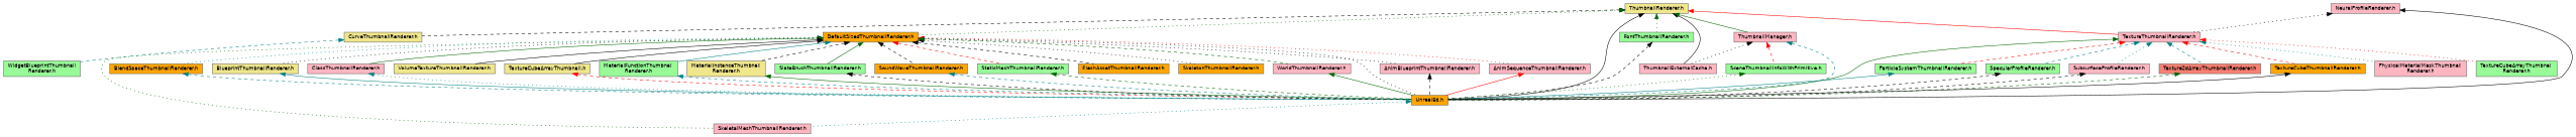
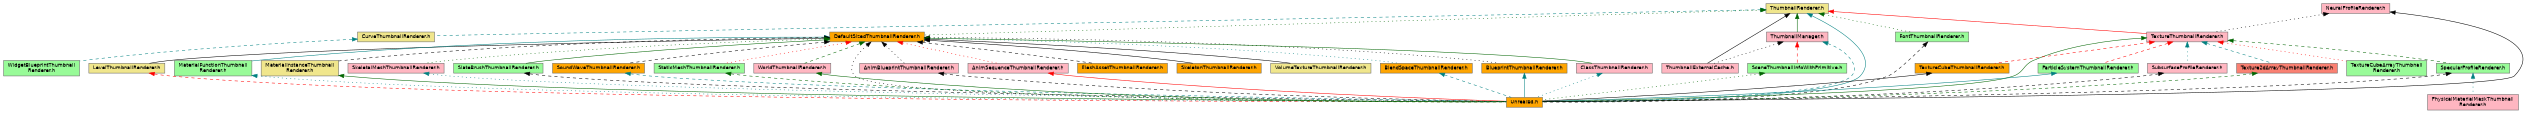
  digraph {
    node [color=grey40 fillcolor=lightpink fontname=Helvetica fontsize=10 shape=box style=filled]
    edge [color=black dir=back fontname=Helvetica fontsize=10 labelfontname=Helvetica labelfontsize=10 style=dashed]
    n1 [color=gray40 fillcolor=khaki fontcolor=black height=0.2 label="ThumbnailRenderer.h" width=0.4]
    n2 [fillcolor=khaki height=0.2 label="CurveThumbnailRenderer.h" width=0.4]
    n3 [fillcolor=orange height=0.2 label="DefaultSizedThumbnailRenderer.h" width=0.4]
    n4 [fillcolor=orange height=0.2 label="UnrealEd.h" width=0.4]
    n5 [fillcolor=palegreen height=0.2 label="FontThumbnailRenderer.h" width=0.4]
    n6 [height=0.2 label="TextureThumbnailRenderer.h" width=0.4]
    n7 [height=0.2 label="ThumbnailExternalCache.h" width=0.4]
    n8 [height=0.2 label="ThumbnailManager.h" width=0.4]
    n9 [fillcolor=palegreen height=0.2 label="WidgetBlueprintThumbnail\lRenderer.h" width=0.4]
    n10 [height=0.2 label="AnimBlueprintThumbnailRenderer.h" width=0.4]
    n11 [height=0.2 label="AnimSequenceThumbnailRenderer.h" width=0.4]
    n12 [fillcolor=orange height=0.2 label="BlendSpaceThumbnailRenderer.h" width=0.4]
-   n13 [fillcolor=khaki height=0.2 label="BlueprintThumbnailRenderer.h" width=0.4]
+   n13 [fillcolor=orange height=0.2 label="BlueprintThumbnailRenderer.h" width=0.4]
    n14 [height=0.2 label="ClassThumbnailRenderer.h" width=0.4]
    n15 [fillcolor=orange height=0.2 label="FleshAssetThumbnailRenderer.h" width=0.4]
-   n16 [fillcolor=khaki height=0.2 label="TextureCubeArrayThumbnail.h" width=0.4]
+   n16 [fillcolor=khaki height=0.2 label="LevelThumbnailRenderer.h" width=0.4]
    n17 [fillcolor=palegreen height=0.2 label="MaterialFunctionThumbnail\lRenderer.h" width=0.4]
    n18 [fillcolor=khaki height=0.2 label="MaterialInstanceThumbnail\lRenderer.h" width=0.4]
    n19 [height=0.2 label="SkeletalMeshThumbnailRenderer.h" width=0.4]
    n20 [fillcolor=orange height=0.2 label="SkeletonThumbnailRenderer.h" width=0.4]
    n21 [fillcolor=palegreen height=0.2 label="SlateBrushThumbnailRenderer.h" width=0.4]
    n22 [fillcolor=orange height=0.2 label="SoundWaveThumbnailRenderer.h" width=0.4]
    n23 [fillcolor=palegreen height=0.2 label="StaticMeshThumbnailRenderer.h" width=0.4]
    n24 [fillcolor=khaki height=0.2 label="VolumeTextureThumbnailRenderer.h" width=0.4]
    n25 [height=0.2 label="WorldThumbnailRenderer.h" width=0.4]
    n26 [fillcolor=palegreen height=0.2 label="ParticleSystemThumbnailRenderer.h" width=0.4]
    n27 [height=0.2 label="PhysicalMaterialMaskThumbnail\lRenderer.h" width=0.4]
    n28 [fillcolor=palegreen height=0.2 label="SpecularProfileRenderer.h" width=0.4]
    n29 [height=0.2 label="SubsurfaceProfileRenderer.h" width=0.4]
    n30 [fillcolor=salmon height=0.2 label="Texture2dArrayThumbnailRenderer.h" width=0.4]
    n31 [fillcolor=palegreen height=0.2 label="TextureCubeArrayThumbnail\lRenderer.h" width=0.4]
    n32 [fillcolor=orange height=0.2 label="TextureCubeThumbnailRenderer.h" width=0.4]
    n33 [fillcolor=palegreen height=0.2 label="SceneThumbnailInfoWithPrimitive.h" width=0.4]
    n34 [height=0.2 label="NeuralProfileRenderer.h" width=0.4]
-   n1 -> n2
+   n1 -> n2 [color=teal]
    n1 -> n3 [color=darkgreen style=dotted]
-   n1 -> n4 [style=solid]
+   n1 -> n4 [color=teal style=solid]
    n1 -> n5 [color=darkgreen style=dotted]
    n1 -> n6 [color=red style=solid]
    n1 -> n7 [style=solid]
    n1 -> n8 [color=darkgreen style=solid]
    n2 -> n9 [color=teal]
    n3 -> n4 [style=dotted]
    n3 -> n10 [style=dotted]
    n3 -> n11 [color=red style=dotted]
    n3 -> n12 [color=teal style=dotted]
    n3 -> n13 [style=dotted]
    n3 -> n14 [color=darkgreen style=solid]
    n3 -> n15
    n3 -> n16 [style=solid]
    n3 -> n17 [color=teal style=solid]
    n3 -> n18
    n3 -> n19 [color=darkgreen style=dotted]
-   n3 -> n20 [style=dotted]
+   n3 -> n20 [style=solid]
    n3 -> n21 [color=darkgreen style=solid]
    n3 -> n22
-   n3 -> n23 [color=red]
+   n3 -> n23 [color=red style=dotted]
    n3 -> n24 [style=solid]
    n3 -> n25 [color=darkgreen]
    n5 -> n4
    n6 -> n4 [color=darkgreen style=solid]
    n6 -> n26 [color=red]
-   n6 -> n27 [color=teal style=dotted]
-   n6 -> n28 [color=teal]
+   n28 -> n27 [color=teal style=dotted]
+   n6 -> n28 [color=darkgreen]
    n6 -> n29 [color=teal style=dotted]
    n6 -> n30 [color=teal]
    n6 -> n31 [color=red style=dotted]
    n6 -> n32 [color=red]
    n8 -> n4 [color=teal]
    n8 -> n7 [style=dotted]
    n8 -> n33 [color=red]
    n10 -> n4
    n11 -> n4 [color=red style=solid]
    n12 -> n4 [color=teal]
    n13 -> n4 [color=teal style=solid]
    n14 -> n4 [color=teal style=dotted]
    n16 -> n4 [color=red]
-   n17 -> n4 [color=teal]
+   n17 -> n4 [color=teal style=dotted]
    n18 -> n4 [color=darkgreen style=solid]
-   n4 -> n19 [color=teal style=dotted]
+   n19 -> n4 [color=teal style=dotted]
    n21 -> n4
    n22 -> n4 [color=teal]
    n23 -> n4 [color=darkgreen]
    n25 -> n4 [color=darkgreen style=solid]
    n26 -> n4 [color=teal style=solid]
    n28 -> n4
    n29 -> n4
    n30 -> n4 [color=darkgreen]
    n32 -> n4 [style=solid]
    n33 -> n4 [color=darkgreen style=dotted]
    n34 -> n4 [style=solid]
    n34 -> n6 [style=dotted]
  }
